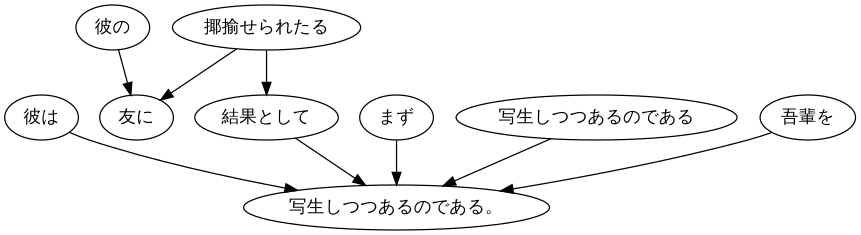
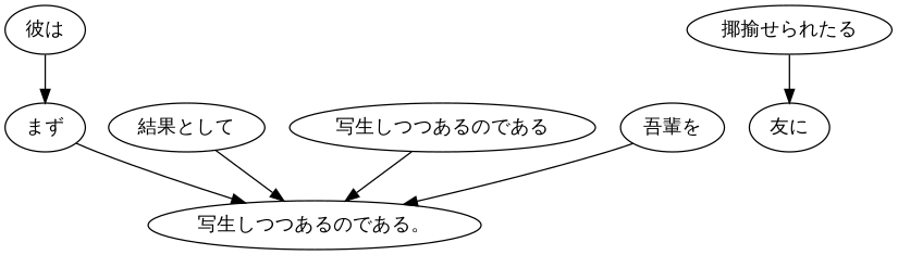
  digraph {
    n1 [label="彼は"]
    n2 [label="写生しつつあるのである。"]
-   n3 [label="彼の"]
    n4 [label="友に"]
    n5 [label="揶揄せられたる"]
    n6 [label="結果として"]
    n7 [label="まず"]
    n8 [label="写生しつつあるのである"]
    n9 [label="吾輩を"]
-   n1 -> n2
-   n3 -> n4
+   n1 -> n7
    n5 -> n4
-   n5 -> n6
    n6 -> n2
    n7 -> n2
    n8 -> n2
    n9 -> n2
  }
